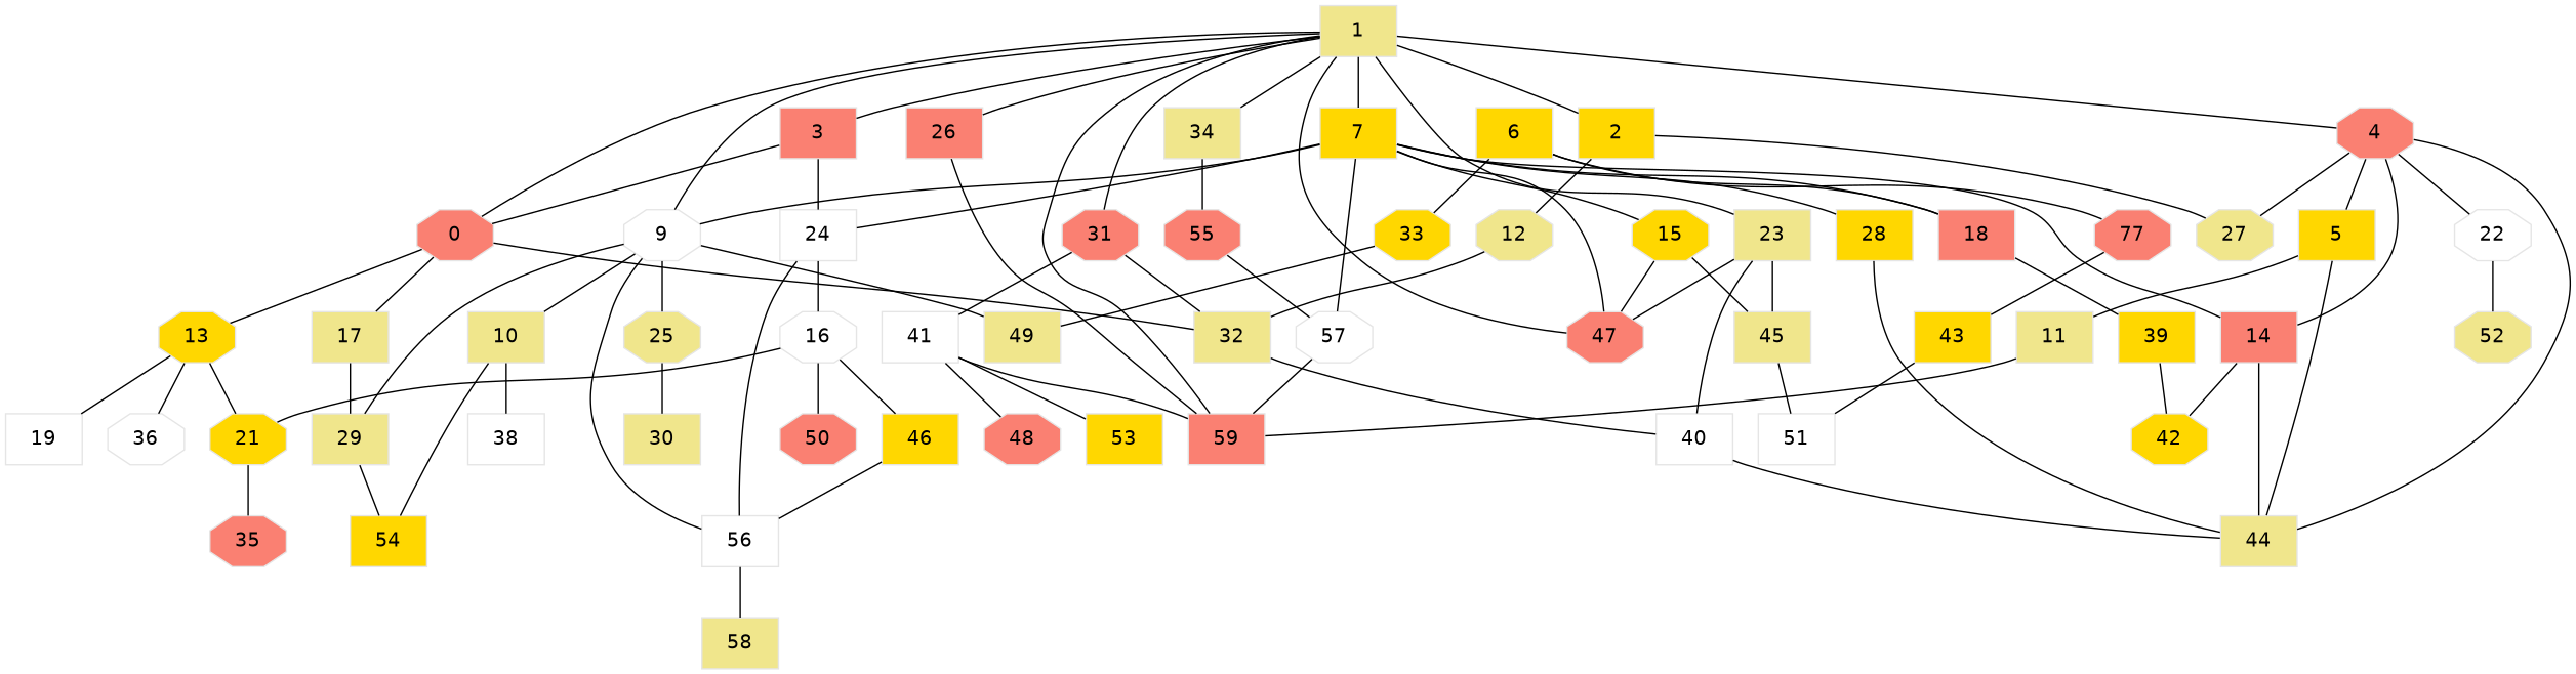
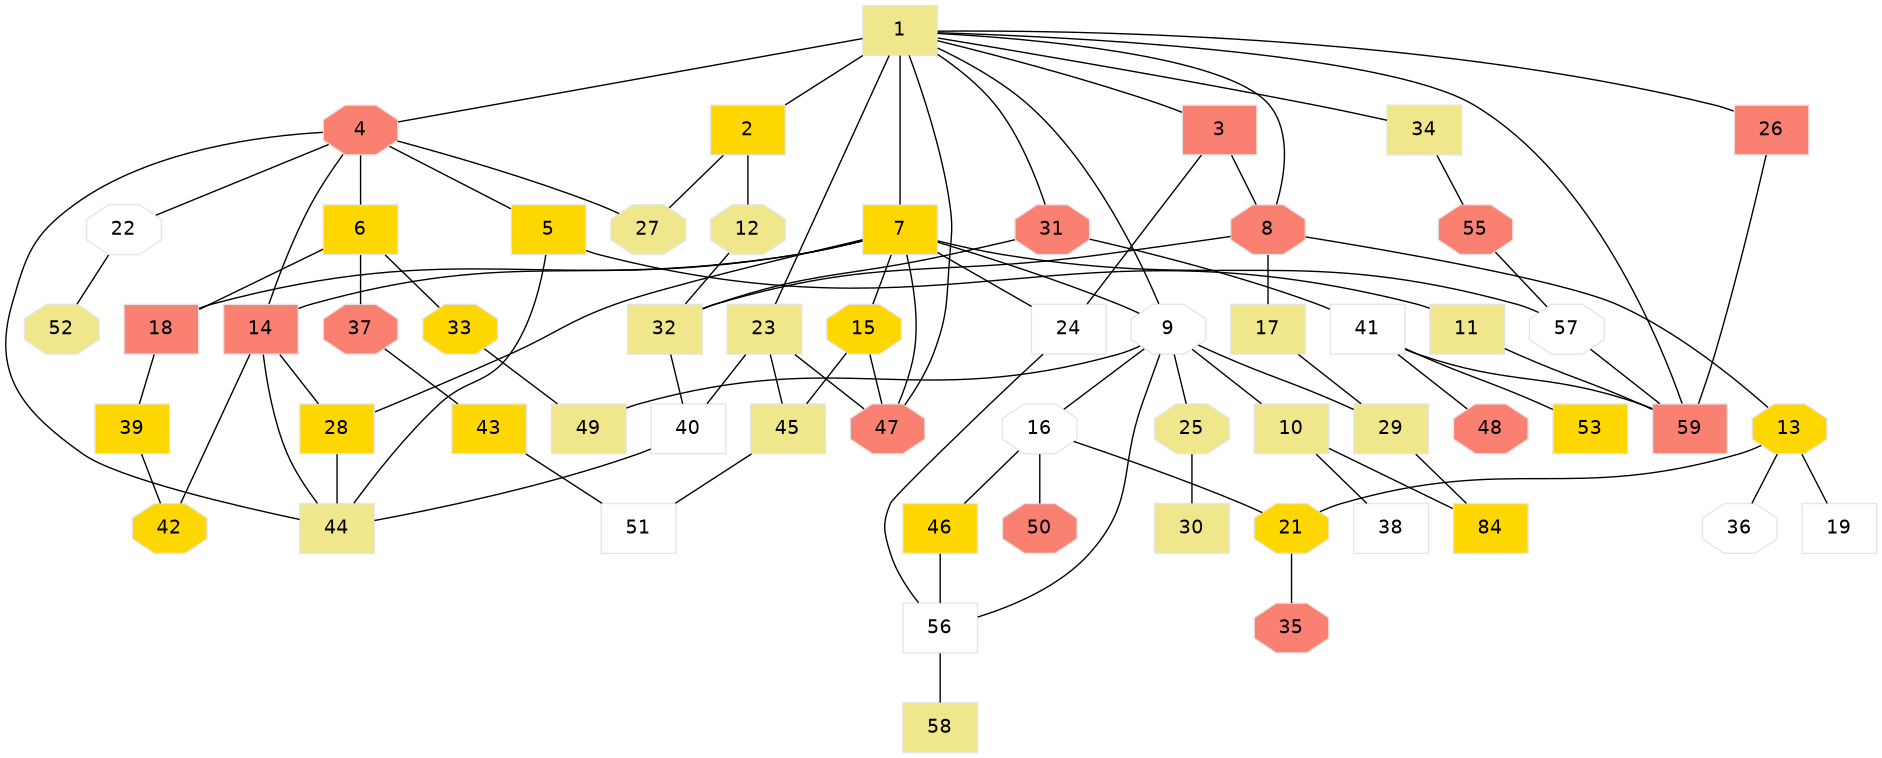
  graph {
    fontname="DejaVu Sans"
    node [color=gray90 fillcolor=khaki fontname="DejaVu Sans" shape=box style=filled]
    edge [fontname="DejaVu Sans" weight=1.0]
    2 [fillcolor=gold]
    1
    3 [fillcolor=salmon]
    4 [fillcolor=salmon shape=octagon]
    7 [fillcolor=gold]
-   8 [fillcolor=salmon shape=octagon label=0]
+   8 [fillcolor=salmon shape=octagon]
    9 [fillcolor=white shape=octagon]
    23
    26 [fillcolor=salmon]
    31 [fillcolor=salmon shape=octagon]
    34
    47 [fillcolor=salmon shape=octagon]
    59 [fillcolor=salmon]
    12 [shape=octagon]
    27 [shape=octagon]
    24 [fillcolor=white]
    5 [fillcolor=gold]
    6 [fillcolor=gold]
    14 [fillcolor=salmon]
    22 [fillcolor=white shape=octagon]
    44
    18 [fillcolor=salmon]
    15 [fillcolor=gold shape=octagon]
    28 [fillcolor=gold]
    57 [fillcolor=white shape=octagon]
    13 [fillcolor=gold shape=octagon]
    17
    32
    10
    16 [fillcolor=white shape=octagon]
    25 [shape=octagon]
    29
    49
    56 [fillcolor=white]
    45
    40 [fillcolor=white]
    41 [fillcolor=white]
    55 [fillcolor=salmon shape=octagon]
    11
    33 [fillcolor=gold shape=octagon]
-   37 [fillcolor=salmon shape=octagon label=77]
+   37 [fillcolor=salmon shape=octagon]
    42 [fillcolor=gold shape=octagon]
    52 [shape=octagon]
    39 [fillcolor=gold]
    43 [fillcolor=gold]
    19 [fillcolor=white]
    21 [fillcolor=gold shape=octagon]
    36 [fillcolor=white shape=octagon]
    38 [fillcolor=white]
-   54 [fillcolor=gold]
+   54 [fillcolor=gold label=84]
    46 [fillcolor=gold]
    50 [fillcolor=salmon shape=octagon]
    30
    58
    35 [fillcolor=salmon shape=octagon]
    51 [fillcolor=white]
    48 [fillcolor=salmon shape=octagon]
    53 [fillcolor=gold]
    2 -- 12
    2 -- 27
    1 -- 2 [weight=5.0]
    1 -- 3
    1 -- 4
    1 -- 7
    1 -- 8
    1 -- 9
    1 -- 23 [weight=2.0]
    1 -- 26
    1 -- 31
    1 -- 34
    1 -- 47
    1 -- 59
    3 -- 8
    3 -- 24
    4 -- 27
    4 -- 5
+   4 -- 6
    4 -- 14
    4 -- 22
    4 -- 44
    7 -- 9
    7 -- 47
    7 -- 24
    7 -- 14
    7 -- 18
    7 -- 15
    7 -- 28 [weight=2.0]
    7 -- 57
    8 -- 13
    8 -- 17 [weight=2.0]
    8 -- 32
    9 -- 10
-   24 -- 16
+   9 -- 16
    9 -- 25
    9 -- 29
    9 -- 49
    9 -- 56
    23 -- 47
    23 -- 45
    23 -- 40
    26 -- 59
    31 -- 32
    31 -- 41
    34 -- 55
    12 -- 32
    24 -- 56
    5 -- 44
    5 -- 11
    6 -- 18
    6 -- 33
    6 -- 37
    14 -- 44
+   14 -- 28
    14 -- 42
    22 -- 52
    18 -- 39
    15 -- 47
    15 -- 45
    28 -- 44
    57 -- 59
    13 -- 19
    13 -- 21
    13 -- 36
    17 -- 29
    32 -- 40
    10 -- 38
    10 -- 54
    16 -- 21
    16 -- 46
    16 -- 50
    25 -- 30
    29 -- 54
    56 -- 58
    45 -- 51
    40 -- 44
    41 -- 59
    41 -- 48
    41 -- 53
    55 -- 57
    11 -- 59
    33 -- 49
    37 -- 43
    39 -- 42
    43 -- 51
    21 -- 35
    46 -- 56
  }
